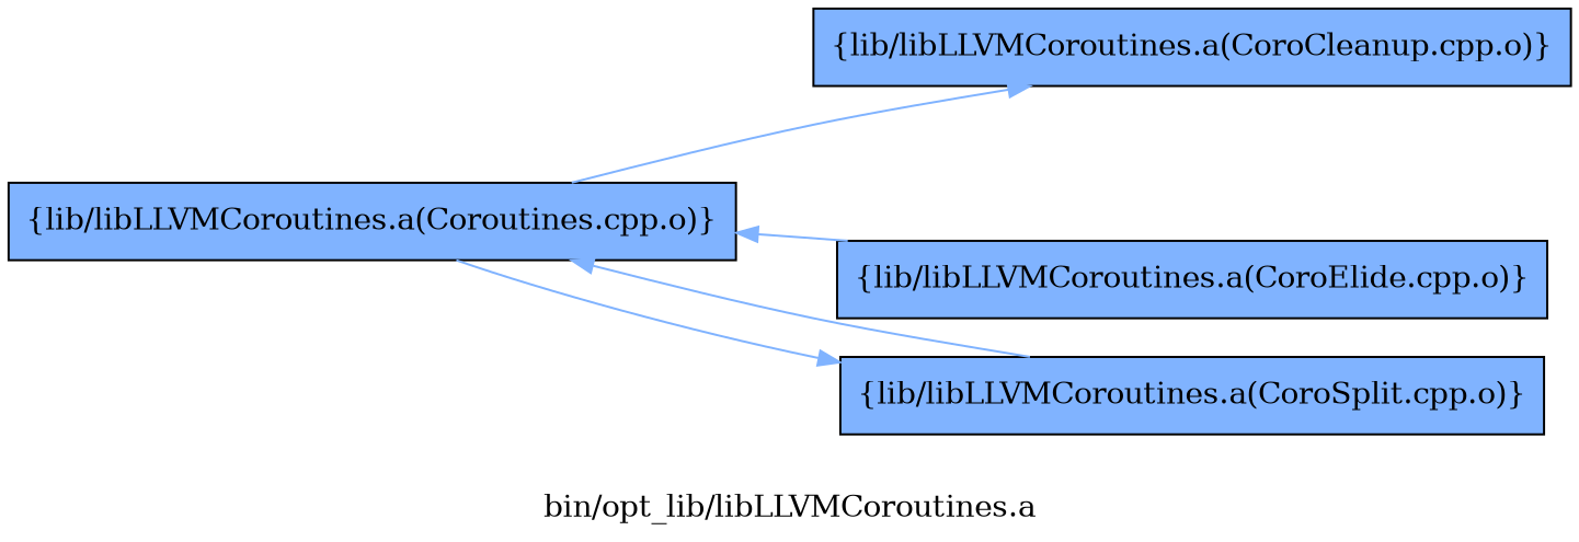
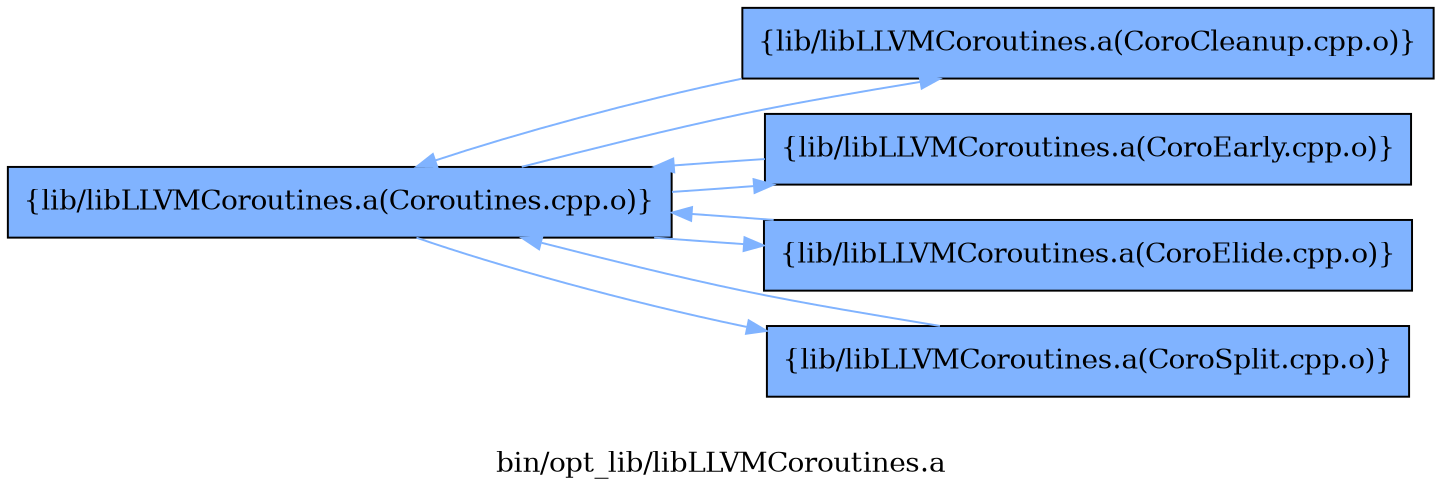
  digraph {
    label="bin/opt_lib/libLLVMCoroutines.a"
    rankdir=LR
    node [fillcolor="0.600000 0.5 1" group=1 shape=box style=filled]
    edge [color="0.600000 0.5 1"]
    n1 [label="{lib/libLLVMCoroutines.a(Coroutines.cpp.o)}"]
    n2 [label="{lib/libLLVMCoroutines.a(CoroCleanup.cpp.o)}"]
+   n3 [label="{lib/libLLVMCoroutines.a(CoroEarly.cpp.o)}"]
    n4 [label="{lib/libLLVMCoroutines.a(CoroElide.cpp.o)}"]
    n5 [label="{lib/libLLVMCoroutines.a(CoroSplit.cpp.o)}"]
    subgraph sub_1 {
      rank=same
      n1
    }
    subgraph sub_2 {
      rank=same
      n2
+     n3
      n4
      n5
    }
    subgraph sub_3 {
      rank=same
      n1
    }
    subgraph sub_4 {
      rank=same
      n2
+     n3
      n4
      n5
    }
    n1 -> n2
+   n1 -> n3
+   n1 -> n4
    n1 -> n5
+   n2 -> n1
+   n3 -> n1
    n4 -> n1
    n5 -> n1
  }
